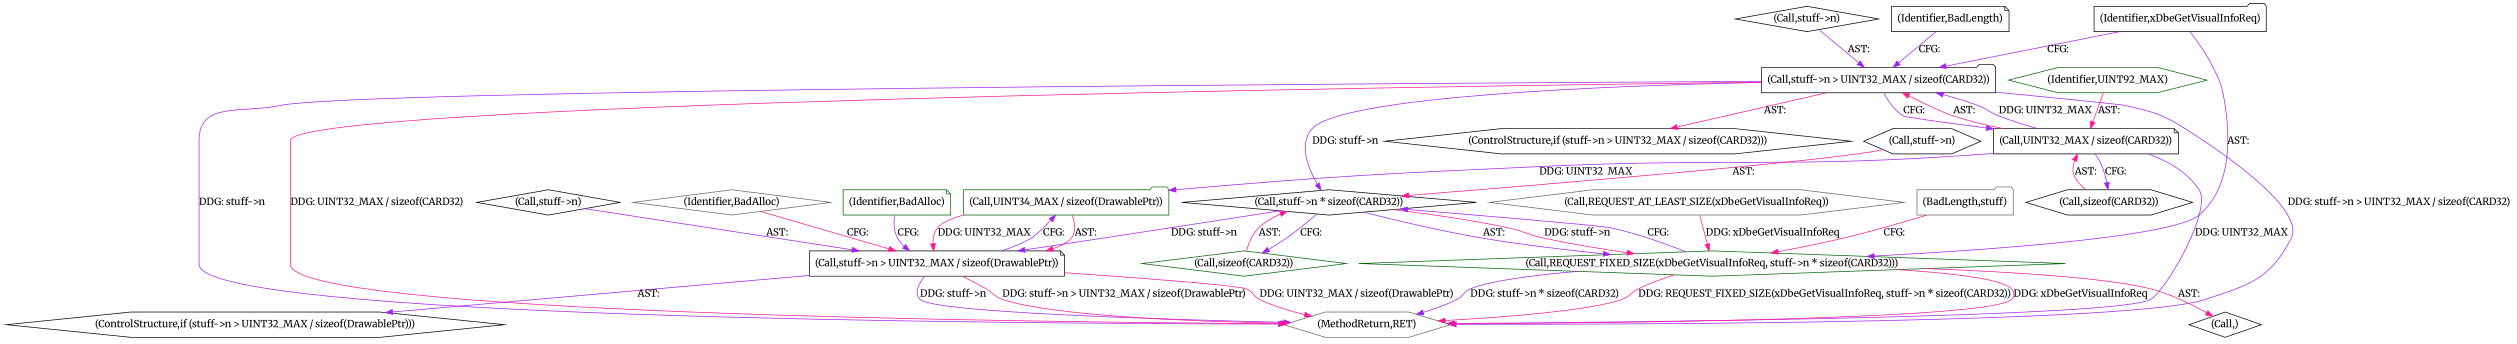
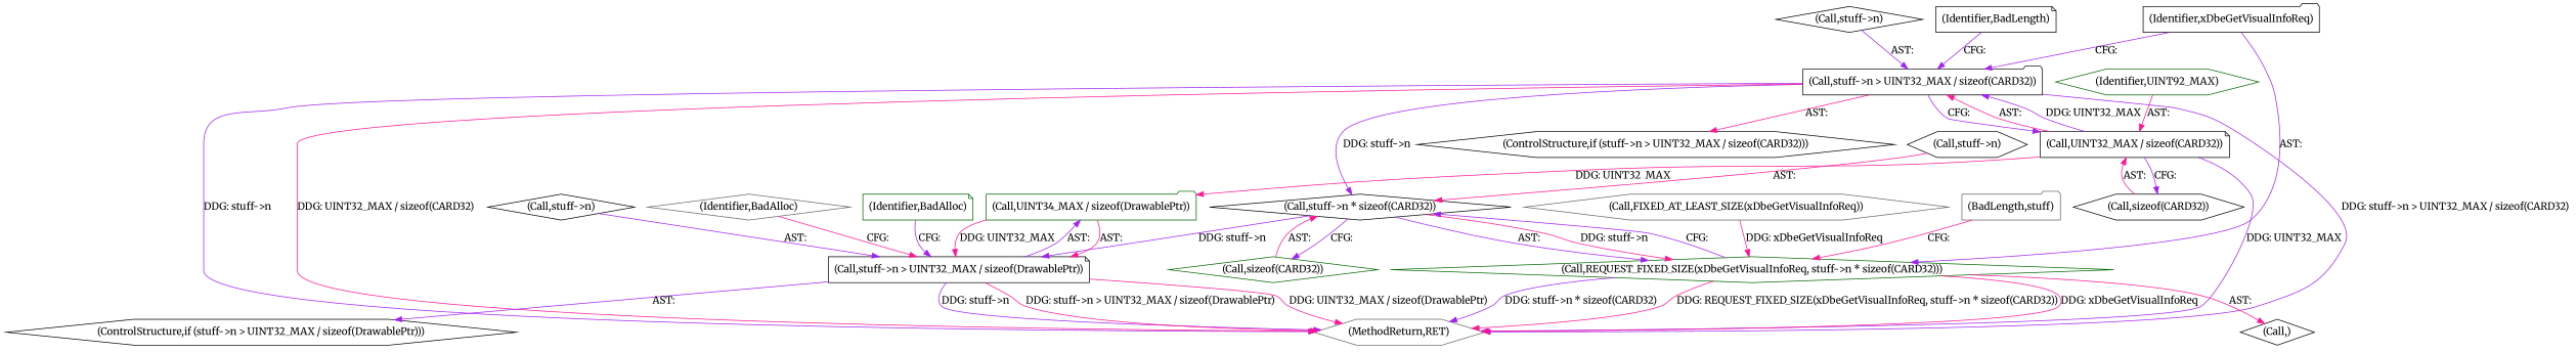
  digraph {
    fontname=Merriweather
    node [color=black fontname=Merriweather shape=diamond]
    edge [color=purple fontname=Merriweather]
    n1 [label="(Call,stuff->n > UINT32_MAX / sizeof(CARD32))" shape=folder]
    n2 [label="(Call,UINT32_MAX / sizeof(CARD32))" shape=note]
    n3 [label="(Call,stuff->n * sizeof(CARD32))"]
    n4 [label="(ControlStructure,if (stuff->n > UINT32_MAX / sizeof(CARD32)))" shape=hexagon]
    n5 [color=gray40 label="(MethodReturn,RET)" shape=hexagon]
    n6 [color=darkgreen label="(Call,UINT34_MAX / sizeof(DrawablePtr))" shape=folder]
    n7 [label="(Call,sizeof(CARD32))" shape=hexagon]
    n8 [color=darkgreen label="(Call,REQUEST_FIXED_SIZE(xDbeGetVisualInfoReq, stuff->n * sizeof(CARD32)))"]
    n9 [label="(Call,stuff->n > UINT32_MAX / sizeof(DrawablePtr))" shape=note]
    n10 [color=darkgreen label="(Call,sizeof(CARD32))"]
    n11 [label="(Call,)"]
    n12 [label="(ControlStructure,if (stuff->n > UINT32_MAX / sizeof(DrawablePtr)))" shape=hexagon]
    n13 [label="(Call,stuff->n)" shape=hexagon]
-   n14 [color=gray40 label="(Call,REQUEST_AT_LEAST_SIZE(xDbeGetVisualInfoReq))" shape=hexagon]
+   n14 [color=gray40 label="(Call,FIXED_AT_LEAST_SIZE(xDbeGetVisualInfoReq))" shape=hexagon]
    n15 [color=darkgreen label="(Identifier,UINT92_MAX)" shape=hexagon]
    n16 [color=gray40 label="(Identifier,BadAlloc)"]
    n17 [label="(Call,stuff->n)"]
    n18 [label="(Identifier,BadLength)" shape=note]
    n19 [color=gray40 label="(BadLength,stuff)" shape=folder]
    n20 [color=darkgreen label="(Identifier,BadAlloc)" shape=note]
    n21 [label="(Identifier,xDbeGetVisualInfoReq)" shape=folder]
    n22 [label="(Call,stuff->n)"]
    n1 -> n2 [label="CFG: "]
    n1 -> n3 [label="DDG: stuff->n"]
    n1 -> n4 [color=deeppink label="AST: "]
    n1 -> n5 [label="DDG: stuff->n"]
    n1 -> n5 [color=deeppink label="DDG: UINT32_MAX / sizeof(CARD32)"]
    n1 -> n5 [label="DDG: stuff->n > UINT32_MAX / sizeof(CARD32)"]
    n2 -> n1 [color=deeppink label="AST: "]
    n2 -> n1 [label="DDG: UINT32_MAX"]
    n2 -> n5 [label="DDG: UINT32_MAX"]
-   n2 -> n6 [label="DDG: UINT32_MAX"]
+   n2 -> n6 [color=deeppink label="DDG: UINT32_MAX"]
    n2 -> n7 [label="CFG: "]
    n3 -> n8 [label="AST: "]
    n3 -> n8 [color=deeppink label="DDG: stuff->n"]
    n3 -> n9 [label="DDG: stuff->n"]
    n3 -> n10 [label="CFG: "]
    n6 -> n9 [color=deeppink label="AST: "]
    n6 -> n9 [color=deeppink label="DDG: UINT32_MAX"]
    n7 -> n2 [color=deeppink label="AST: "]
    n8 -> n3 [label="CFG: "]
    n8 -> n5 [color=deeppink label="DDG: REQUEST_FIXED_SIZE(xDbeGetVisualInfoReq, stuff->n * sizeof(CARD32))"]
    n8 -> n5 [color=deeppink label="DDG: xDbeGetVisualInfoReq"]
    n8 -> n5 [label="DDG: stuff->n * sizeof(CARD32)"]
    n8 -> n11 [color=deeppink label="AST: "]
    n9 -> n5 [label="DDG: stuff->n"]
    n9 -> n5 [color=deeppink label="DDG: stuff->n > UINT32_MAX / sizeof(DrawablePtr)"]
    n9 -> n5 [color=deeppink label="DDG: UINT32_MAX / sizeof(DrawablePtr)"]
-   n9 -> n6 [label="CFG: "]
+   n9 -> n6 [label="AST: "]
    n9 -> n12 [label="AST: "]
    n10 -> n3 [color=deeppink label="AST: "]
    n13 -> n3 [color=deeppink label="AST: "]
    n14 -> n8 [color=deeppink label="DDG: xDbeGetVisualInfoReq"]
    n15 -> n2 [color=deeppink label="AST: "]
    n16 -> n9 [color=deeppink label="CFG: "]
    n17 -> n1 [label="AST: "]
    n18 -> n1 [label="CFG: "]
    n19 -> n8 [color=deeppink label="CFG: "]
    n20 -> n9 [label="CFG: "]
    n21 -> n1 [label="CFG: "]
    n21 -> n8 [label="AST: "]
    n22 -> n9 [label="AST: "]
  }
